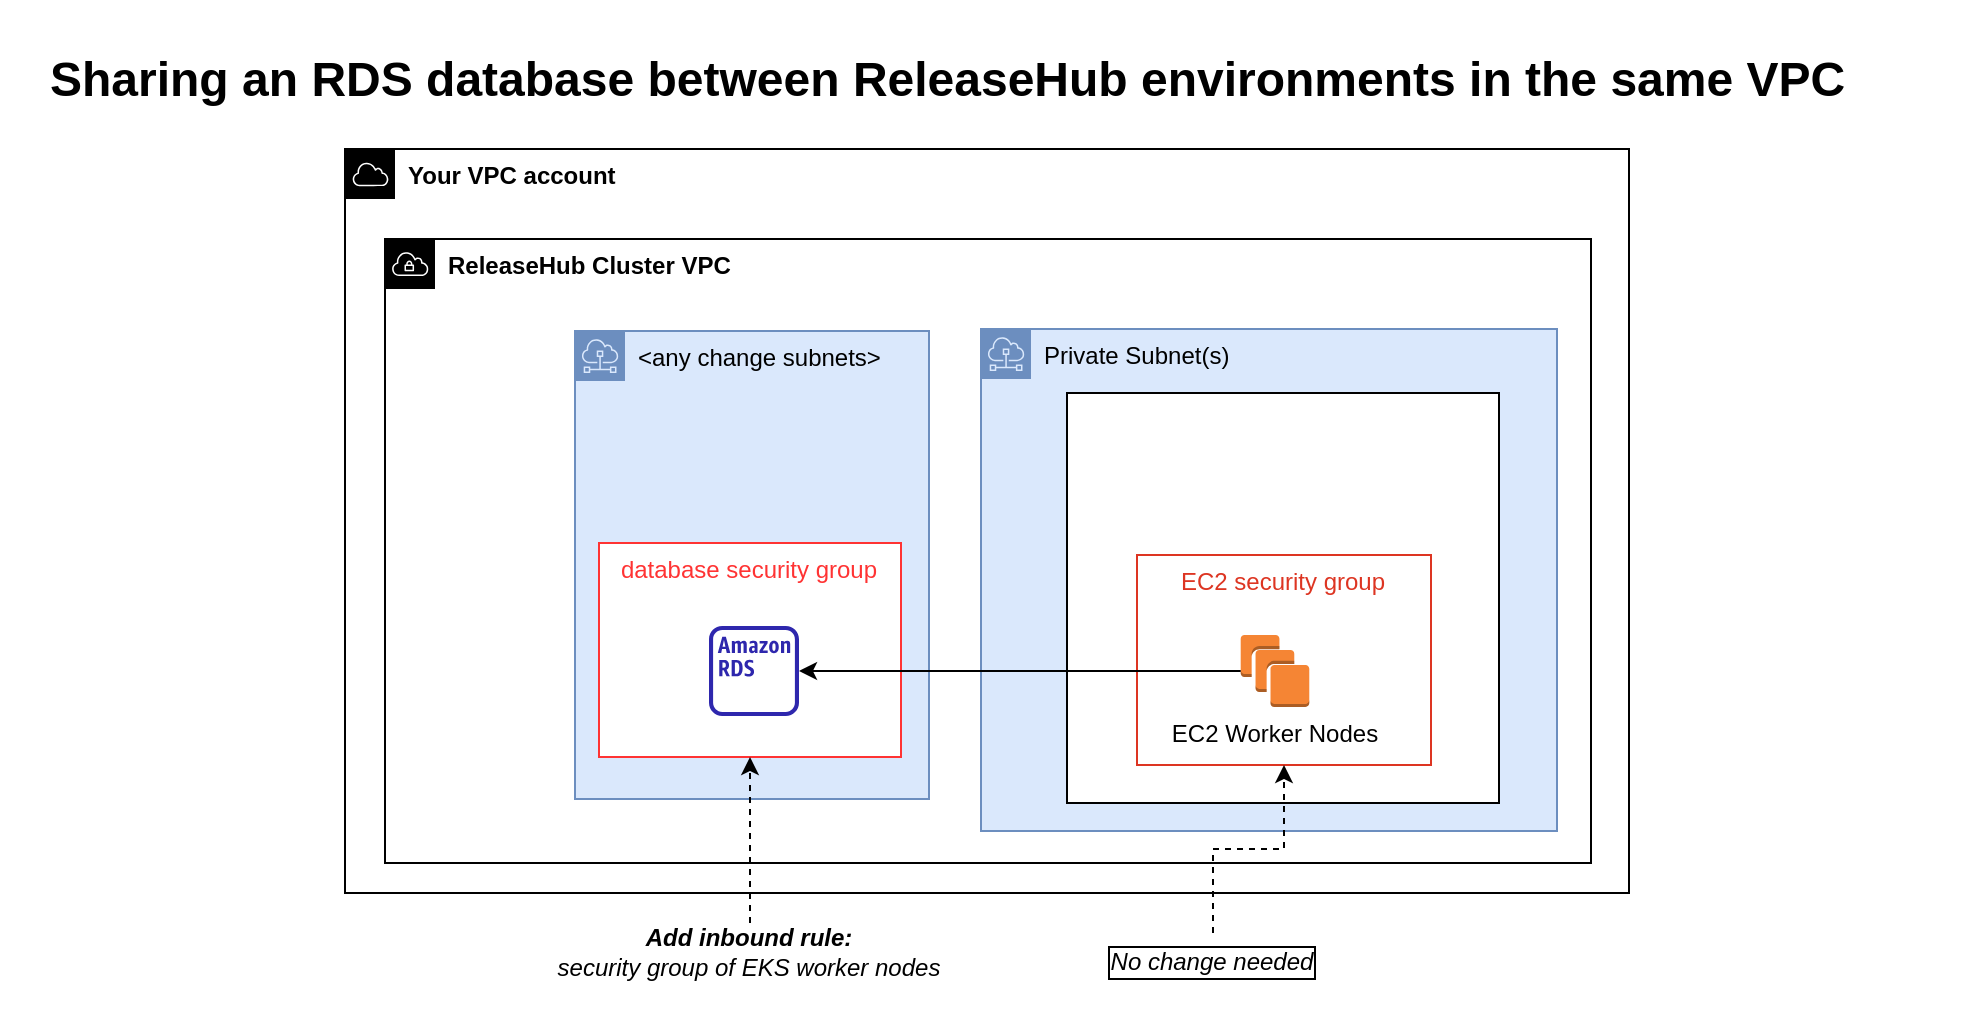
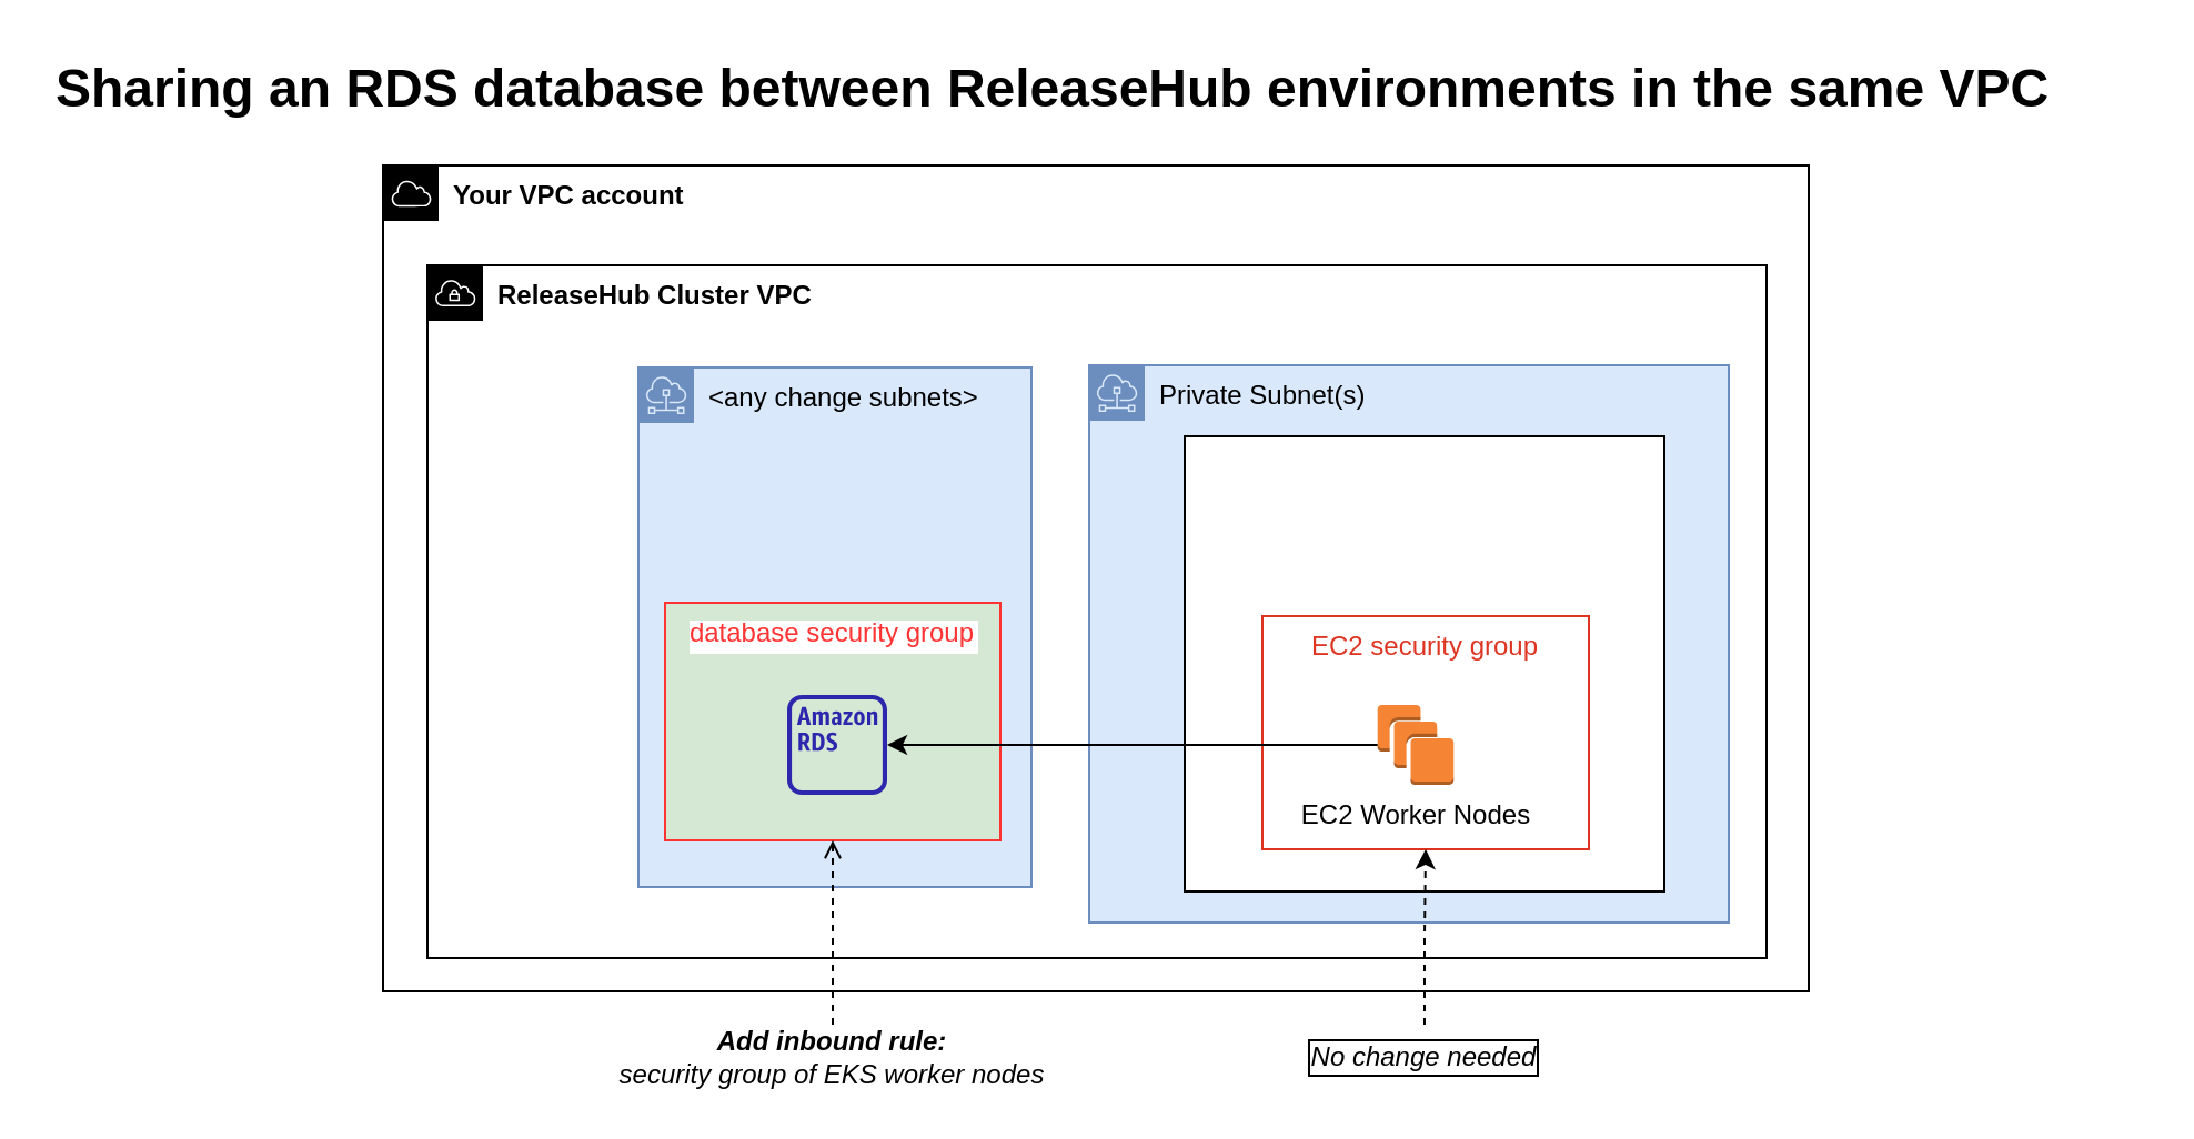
  <mxCell id="0" />
  <mxCell id="1" value="AWS" parent="0" />
  <mxCell id="2" value="Your VPC account" style="points=[[0,0],[0.25,0],[0.5,0],[0.75,0],[1,0],[1,0.25],[1,0.5],[1,0.75],[1,1],[0.75,1],[0.5,1],[0.25,1],[0,1],[0,0.75],[0,0.5],[0,0.25]];outlineConnect=0;html=1;whiteSpace=wrap;fontSize=12;fontStyle=1;container=0;pointerEvents=0;collapsible=0;recursiveResize=0;shape=mxgraph.aws4.group;grIcon=mxgraph.aws4.group_aws_cloud;verticalAlign=top;align=left;spacingLeft=30;dashed=0;labelBackgroundColor=none;" parent="1" vertex="1"><mxGeometry x="172" y="74" width="642" height="372" as="geometry" /></mxCell>
  <mxCell id="3" value="&lt;h1&gt;Sharing an RDS database between ReleaseHub environments in the same VPC&lt;/h1&gt;" style="text;html=1;strokeColor=none;fillColor=none;spacing=5;spacingTop=-20;whiteSpace=wrap;overflow=hidden;rounded=0;" vertex="1" parent="1"><mxGeometry x="20" y="20" width="946" height="53" as="geometry" /></mxCell>
  <mxCell id="4" value="VPC" parent="0" />
  <mxCell id="5" value="&lt;b&gt;ReleaseHub Cluster VPC&lt;/b&gt;" style="points=[[0,0],[0.25,0],[0.5,0],[0.75,0],[1,0],[1,0.25],[1,0.5],[1,0.75],[1,1],[0.75,1],[0.5,1],[0.25,1],[0,1],[0,0.75],[0,0.5],[0,0.25]];outlineConnect=0;html=1;whiteSpace=wrap;fontSize=12;fontStyle=0;container=0;pointerEvents=0;collapsible=0;recursiveResize=0;shape=mxgraph.aws4.group;grIcon=mxgraph.aws4.group_vpc;verticalAlign=top;align=left;spacingLeft=30;dashed=0;" parent="4" vertex="1"><mxGeometry x="192" y="119" width="603" height="312" as="geometry" /></mxCell>
  <mxCell id="6" value="&amp;lt;any change subnets&amp;gt;" style="sketch=0;outlineConnect=0;html=1;whiteSpace=wrap;fontSize=12;fontStyle=0;shape=mxgraph.aws4.group;grIcon=mxgraph.aws4.group_subnet;strokeColor=#6c8ebf;fillColor=#dae8fc;verticalAlign=top;align=left;spacingLeft=30;dashed=0;" parent="4" vertex="1"><mxGeometry x="287" y="165" width="177" height="234" as="geometry" /></mxCell>
- <mxCell id="7" value="database security group" style="verticalAlign=top;fontStyle=0;labelBackgroundColor=default;labelBorderColor=none;strokeColor=#FF3333;fontColor=#FF3333;" parent="4" vertex="1"><mxGeometry x="299" y="271" width="151" height="107" as="geometry" /></mxCell>
+ <mxCell id="7" value="database security group" style="verticalAlign=top;fontStyle=0;labelBackgroundColor=default;labelBorderColor=none;strokeColor=#FF3333;fontColor=#FF3333;fillColor=#d5e8d4;" parent="4" vertex="1"><mxGeometry x="299" y="271" width="151" height="107" as="geometry" /></mxCell>
  <mxCell id="8" value="Private Subnet(s)" style="sketch=0;outlineConnect=0;html=1;whiteSpace=wrap;fontSize=12;fontStyle=0;shape=mxgraph.aws4.group;grIcon=mxgraph.aws4.group_subnet;strokeColor=#6c8ebf;fillColor=#dae8fc;verticalAlign=top;align=left;spacingLeft=30;dashed=0;" parent="4" vertex="1"><mxGeometry x="490" y="164" width="288" height="251" as="geometry" /></mxCell>
  <mxCell id="9" value="EKS cluster" parent="0" />
  <mxCell id="10" value="" style="rounded=0;whiteSpace=wrap;html=1;" parent="9" vertex="1"><mxGeometry x="533" y="196" width="216" height="205" as="geometry" /></mxCell>
  <mxCell id="11" value="EKS namespaces" parent="0" />
  <mxCell id="12" value="EC2 security group" style="fillColor=none;strokeColor=#DD3522;verticalAlign=top;fontStyle=0;fontColor=#DD3522;labelBackgroundColor=default;labelBorderColor=none;" parent="11" vertex="1"><mxGeometry x="568" y="277" width="147" height="105" as="geometry" /></mxCell>
  <mxCell id="13" value="EC2 Worker Nodes" style="outlineConnect=0;dashed=0;verticalLabelPosition=bottom;verticalAlign=top;align=center;html=1;shape=mxgraph.aws3.instances;fillColor=#F58534;gradientColor=none;fontColor=#000000;" parent="11" vertex="1"><mxGeometry x="619.85" y="317" width="34.29" height="36" as="geometry" /></mxCell>
  <mxCell id="14" value="Resources" style="" parent="0" />
  <mxCell id="15" value="" style="sketch=0;outlineConnect=0;fontColor=#232F3E;gradientColor=none;fillColor=#2E27AD;strokeColor=none;dashed=0;verticalLabelPosition=bottom;verticalAlign=top;align=center;html=1;fontSize=12;fontStyle=0;aspect=fixed;pointerEvents=1;shape=mxgraph.aws4.rds_instance_alt;" parent="14" vertex="1"><mxGeometry x="354" y="312.5" width="45" height="45" as="geometry" /></mxCell>
  <mxCell id="16" style="edgeStyle=orthogonalEdgeStyle;rounded=0;orthogonalLoop=1;jettySize=auto;html=1;dashed=1;fontColor=#000000;startArrow=none;startFill=0;" parent="14" source="17" target="12" edge="1"><mxGeometry relative="1" as="geometry" /></mxCell>
- <mxCell id="17" value="&lt;i&gt;No change needed&lt;/i&gt;" style="text;html=1;strokeColor=none;fillColor=none;align=center;verticalAlign=middle;whiteSpace=wrap;rounded=0;labelBackgroundColor=default;labelBorderColor=default;fontColor=#000000;" parent="14" vertex="1"><mxGeometry x="552" y="466" width="108" height="30" as="geometry" /></mxCell>
- <mxCell id="18" style="edgeStyle=orthogonalEdgeStyle;rounded=0;orthogonalLoop=1;jettySize=auto;html=1;dashed=1;fontColor=#000000;startArrow=none;startFill=0;" parent="14" source="19" target="7" edge="1"><mxGeometry relative="1" as="geometry" /></mxCell>
+ <mxCell id="17" value="&lt;i&gt;No change needed&lt;/i&gt;" style="text;html=1;strokeColor=none;fillColor=none;align=center;verticalAlign=middle;whiteSpace=wrap;rounded=0;labelBackgroundColor=default;labelBorderColor=default;fontColor=#000000;" parent="14" vertex="1"><mxGeometry x="587" y="461" width="108" height="30" as="geometry" /></mxCell>
+ <mxCell id="18" style="edgeStyle=orthogonalEdgeStyle;rounded=0;orthogonalLoop=1;jettySize=auto;html=1;dashed=1;fontColor=#000000;startArrow=none;startFill=0;endArrow=open;" parent="14" source="19" target="7" edge="1"><mxGeometry relative="1" as="geometry" /></mxCell>
  <mxCell id="19" value="&lt;i&gt;&lt;b&gt;Add inbound rule:&lt;/b&gt;&lt;br&gt;security group of EKS worker nodes&lt;br&gt;&lt;/i&gt;" style="text;html=1;strokeColor=none;fillColor=none;align=center;verticalAlign=middle;whiteSpace=wrap;rounded=0;labelBackgroundColor=default;labelBorderColor=none;fontColor=#000000;" parent="14" vertex="1"><mxGeometry x="265" y="461" width="219" height="30" as="geometry" /></mxCell>
  <mxCell id="20" style="edgeStyle=orthogonalEdgeStyle;rounded=0;orthogonalLoop=1;jettySize=auto;html=1;fontColor=#000000;startArrow=none;startFill=0;" parent="14" source="13" target="15" edge="1"><mxGeometry relative="1" as="geometry"><mxPoint x="629.165" y="331.79" as="sourcePoint" /><Array as="points" /></mxGeometry></mxCell>
